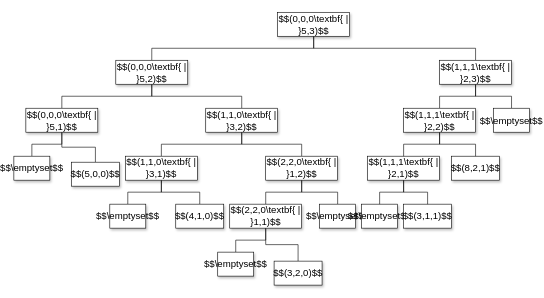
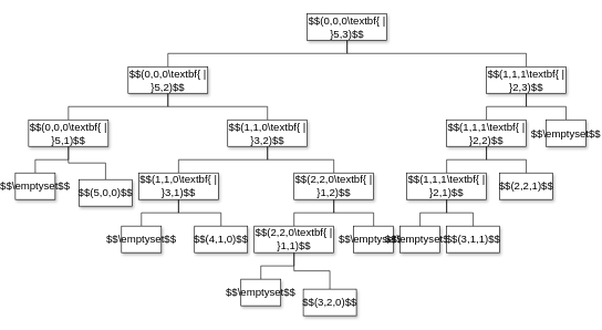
  <mxCell id="0" />
  <mxCell id="1" parent="0" />
  <mxCell id="2" style="edgeStyle=orthogonalEdgeStyle;rounded=0;orthogonalLoop=1;jettySize=auto;html=1;exitX=0.5;exitY=1;exitDx=0;exitDy=0;entryX=0.5;entryY=0;entryDx=0;entryDy=0;fontFamily=Helvetica;fontSize=16;endArrow=none;endFill=0;strokeWidth=1;" parent="1" source="4" target="10" edge="1"><mxGeometry relative="1" as="geometry" /></mxCell>
  <mxCell id="3" style="edgeStyle=orthogonalEdgeStyle;rounded=0;orthogonalLoop=1;jettySize=auto;html=1;exitX=0.5;exitY=1;exitDx=0;exitDy=0;entryX=0.5;entryY=0;entryDx=0;entryDy=0;fontFamily=Helvetica;fontSize=16;endArrow=none;endFill=0;strokeWidth=1;" parent="1" source="4" target="7" edge="1"><mxGeometry relative="1" as="geometry" /></mxCell>
  <mxCell id="4" value="$$(0,0,0\textbf{ | }5,3)$$" style="text;html=1;align=center;verticalAlign=middle;whiteSpace=wrap;rounded=0;shadow=1;glass=0;labelBackgroundColor=none;labelBorderColor=none;fontFamily=Helvetica;fontSize=16;sketch=0;fillColor=default;gradientColor=none;strokeColor=default;" parent="1" vertex="1"><mxGeometry x="460" y="20" width="120" height="40" as="geometry" /></mxCell>
  <mxCell id="5" style="edgeStyle=orthogonalEdgeStyle;rounded=0;orthogonalLoop=1;jettySize=auto;html=1;exitX=0.5;exitY=1;exitDx=0;exitDy=0;entryX=0.5;entryY=0;entryDx=0;entryDy=0;fontFamily=Helvetica;fontSize=16;endArrow=none;endFill=0;strokeWidth=1;" parent="1" source="7" target="13" edge="1"><mxGeometry relative="1" as="geometry" /></mxCell>
  <mxCell id="6" style="edgeStyle=orthogonalEdgeStyle;rounded=0;orthogonalLoop=1;jettySize=auto;html=1;exitX=0.5;exitY=1;exitDx=0;exitDy=0;entryX=0.5;entryY=0;entryDx=0;entryDy=0;fontFamily=Helvetica;fontSize=16;endArrow=none;endFill=0;strokeWidth=1;" parent="1" source="7" target="16" edge="1"><mxGeometry relative="1" as="geometry" /></mxCell>
  <mxCell id="7" value="$$(0,0,0\textbf{ | }5,2)$$" style="text;html=1;strokeColor=default;fillColor=default;align=center;verticalAlign=middle;whiteSpace=wrap;rounded=0;shadow=1;glass=0;labelBackgroundColor=none;labelBorderColor=none;fontFamily=Helvetica;fontSize=16;" parent="1" vertex="1"><mxGeometry x="190" y="100" width="120" height="40" as="geometry" /></mxCell>
  <mxCell id="8" style="edgeStyle=orthogonalEdgeStyle;rounded=0;orthogonalLoop=1;jettySize=auto;html=1;exitX=0.5;exitY=1;exitDx=0;exitDy=0;entryX=0.5;entryY=0;entryDx=0;entryDy=0;fontFamily=Helvetica;fontSize=16;endArrow=none;endFill=0;strokeWidth=1;" parent="1" source="10" target="41" edge="1"><mxGeometry relative="1" as="geometry" /></mxCell>
  <mxCell id="9" style="edgeStyle=orthogonalEdgeStyle;rounded=0;orthogonalLoop=1;jettySize=auto;html=1;exitX=0.5;exitY=1;exitDx=0;exitDy=0;entryX=0.5;entryY=0;entryDx=0;entryDy=0;fontFamily=Helvetica;fontSize=16;endArrow=none;endFill=0;strokeWidth=1;" parent="1" source="10" target="42" edge="1"><mxGeometry relative="1" as="geometry" /></mxCell>
  <mxCell id="10" value="$$(1,1,1\textbf{ | }2,3)$$" style="text;html=1;strokeColor=default;fillColor=default;align=center;verticalAlign=middle;whiteSpace=wrap;rounded=0;shadow=1;glass=0;labelBackgroundColor=none;labelBorderColor=none;fontFamily=Helvetica;fontSize=16;" parent="1" vertex="1"><mxGeometry x="730" y="100" width="120" height="40" as="geometry" /></mxCell>
  <mxCell id="11" style="edgeStyle=orthogonalEdgeStyle;rounded=0;orthogonalLoop=1;jettySize=auto;html=1;exitX=0.5;exitY=1;exitDx=0;exitDy=0;entryX=0.5;entryY=0;entryDx=0;entryDy=0;fontFamily=Helvetica;fontSize=16;endArrow=none;endFill=0;strokeWidth=1;" parent="1" source="13" target="18" edge="1"><mxGeometry relative="1" as="geometry" /></mxCell>
  <mxCell id="12" style="edgeStyle=orthogonalEdgeStyle;rounded=0;orthogonalLoop=1;jettySize=auto;html=1;exitX=0.5;exitY=1;exitDx=0;exitDy=0;entryX=0.5;entryY=0;entryDx=0;entryDy=0;fontFamily=Helvetica;fontSize=16;endArrow=none;endFill=0;strokeWidth=1;" parent="1" source="13" target="17" edge="1"><mxGeometry relative="1" as="geometry" /></mxCell>
  <mxCell id="13" value="$$(0,0,0\textbf{ | }5,1)$$" style="text;html=1;strokeColor=default;fillColor=default;align=center;verticalAlign=middle;whiteSpace=wrap;rounded=0;shadow=1;glass=0;labelBackgroundColor=none;labelBorderColor=none;fontFamily=Helvetica;fontSize=16;" parent="1" vertex="1"><mxGeometry y="180" width="120" height="40" as="geometry" x="40" /></mxCell>
  <mxCell id="14" style="edgeStyle=orthogonalEdgeStyle;rounded=0;orthogonalLoop=1;jettySize=auto;html=1;exitX=0.5;exitY=1;exitDx=0;exitDy=0;entryX=0.5;entryY=0;entryDx=0;entryDy=0;fontFamily=Helvetica;fontSize=16;endArrow=none;endFill=0;strokeWidth=1;" parent="1" source="16" target="21" edge="1"><mxGeometry relative="1" as="geometry" /></mxCell>
  <mxCell id="15" style="edgeStyle=orthogonalEdgeStyle;rounded=0;orthogonalLoop=1;jettySize=auto;html=1;exitX=0.5;exitY=1;exitDx=0;exitDy=0;entryX=0.5;entryY=0;entryDx=0;entryDy=0;fontFamily=Helvetica;fontSize=16;endArrow=none;endFill=0;strokeWidth=1;" parent="1" source="16" target="24" edge="1"><mxGeometry relative="1" as="geometry" /></mxCell>
  <mxCell id="16" value="$$(1,1,0\textbf{ | }3,2)$$" style="text;html=1;strokeColor=default;fillColor=default;align=center;verticalAlign=middle;whiteSpace=wrap;rounded=0;shadow=1;glass=0;labelBackgroundColor=none;labelBorderColor=none;fontFamily=Helvetica;fontSize=16;gradientColor=none;" parent="1" vertex="1"><mxGeometry x="340" y="180" width="120" height="40" as="geometry" /></mxCell>
  <mxCell id="17" value="$$\emptyset$$" style="text;html=1;strokeColor=default;fillColor=default;align=center;verticalAlign=middle;whiteSpace=wrap;rounded=0;shadow=1;glass=0;labelBackgroundColor=none;labelBorderColor=none;fontFamily=Helvetica;fontSize=16;" parent="1" vertex="1"><mxGeometry x="20" y="260" width="60" height="40" as="geometry" /></mxCell>
  <mxCell id="18" value="$$(5,0,0)$$" style="text;html=1;strokeColor=default;fillColor=default;align=center;verticalAlign=middle;whiteSpace=wrap;rounded=0;shadow=1;glass=0;labelBackgroundColor=none;labelBorderColor=none;fontFamily=Helvetica;fontSize=16;" parent="1" vertex="1"><mxGeometry x="116" y="270" width="80" height="40" as="geometry" /></mxCell>
  <mxCell id="19" style="edgeStyle=orthogonalEdgeStyle;rounded=0;orthogonalLoop=1;jettySize=auto;html=1;exitX=0.5;exitY=1;exitDx=0;exitDy=0;entryX=0.5;entryY=0;entryDx=0;entryDy=0;fontFamily=Helvetica;fontSize=16;endArrow=none;endFill=0;strokeWidth=1;" parent="1" source="21" target="25" edge="1"><mxGeometry relative="1" as="geometry" /></mxCell>
  <mxCell id="20" style="edgeStyle=orthogonalEdgeStyle;rounded=0;orthogonalLoop=1;jettySize=auto;html=1;exitX=0.5;exitY=1;exitDx=0;exitDy=0;entryX=0.5;entryY=0;entryDx=0;entryDy=0;fontFamily=Helvetica;fontSize=16;endArrow=none;endFill=0;strokeWidth=1;" parent="1" source="21" target="26" edge="1"><mxGeometry relative="1" as="geometry" /></mxCell>
  <mxCell id="21" value="$$(1,1,0\textbf{ | }3,1)$$" style="text;html=1;strokeColor=default;fillColor=default;align=center;verticalAlign=middle;whiteSpace=wrap;rounded=0;shadow=1;glass=0;labelBackgroundColor=none;labelBorderColor=none;fontFamily=Helvetica;fontSize=16;" parent="1" vertex="1"><mxGeometry x="206" y="260" width="120" height="40" as="geometry" /></mxCell>
  <mxCell id="22" style="edgeStyle=orthogonalEdgeStyle;rounded=0;orthogonalLoop=1;jettySize=auto;html=1;exitX=0.5;exitY=1;exitDx=0;exitDy=0;entryX=0.5;entryY=0;entryDx=0;entryDy=0;fontFamily=Helvetica;fontSize=16;endArrow=none;endFill=0;strokeWidth=1;" parent="1" source="24" target="29" edge="1"><mxGeometry relative="1" as="geometry" /></mxCell>
  <mxCell id="23" style="edgeStyle=orthogonalEdgeStyle;rounded=0;orthogonalLoop=1;jettySize=auto;html=1;exitX=0.5;exitY=1;exitDx=0;exitDy=0;entryX=0.5;entryY=0;entryDx=0;entryDy=0;fontFamily=Helvetica;fontSize=16;endArrow=none;endFill=0;strokeWidth=1;" parent="1" source="24" target="32" edge="1"><mxGeometry relative="1" as="geometry" /></mxCell>
  <mxCell id="24" value="$$(2,2,0\textbf{ | }1,2)$$" style="text;html=1;strokeColor=default;fillColor=default;align=center;verticalAlign=middle;whiteSpace=wrap;rounded=0;shadow=1;glass=0;labelBackgroundColor=none;labelBorderColor=none;fontFamily=Helvetica;fontSize=16;" parent="1" vertex="1"><mxGeometry x="440" y="260" width="120" height="40" as="geometry" /></mxCell>
  <mxCell id="25" value="$$\emptyset$$" style="text;html=1;strokeColor=default;fillColor=default;align=center;verticalAlign=middle;whiteSpace=wrap;rounded=0;shadow=1;glass=0;labelBackgroundColor=none;labelBorderColor=none;fontFamily=Helvetica;fontSize=16;" parent="1" vertex="1"><mxGeometry x="180" y="340" width="60" height="40" as="geometry" /></mxCell>
  <mxCell id="26" value="$$(4,1,0)$$" style="text;html=1;strokeColor=default;fillColor=default;align=center;verticalAlign=middle;whiteSpace=wrap;rounded=0;shadow=1;glass=0;labelBackgroundColor=none;labelBorderColor=none;fontFamily=Helvetica;fontSize=16;" parent="1" vertex="1"><mxGeometry x="290" y="340" width="80" height="40" as="geometry" /></mxCell>
  <mxCell id="27" style="edgeStyle=orthogonalEdgeStyle;rounded=0;orthogonalLoop=1;jettySize=auto;html=1;exitX=0.5;exitY=1;exitDx=0;exitDy=0;entryX=0.5;entryY=0;entryDx=0;entryDy=0;fontFamily=Helvetica;fontSize=16;endArrow=none;endFill=0;strokeWidth=1;" parent="1" source="29" target="30" edge="1"><mxGeometry relative="1" as="geometry" /></mxCell>
  <mxCell id="28" style="edgeStyle=orthogonalEdgeStyle;rounded=0;orthogonalLoop=1;jettySize=auto;html=1;exitX=0.5;exitY=1;exitDx=0;exitDy=0;entryX=0.5;entryY=0;entryDx=0;entryDy=0;fontFamily=Helvetica;fontSize=16;endArrow=none;endFill=0;strokeWidth=1;" parent="1" source="29" target="31" edge="1"><mxGeometry relative="1" as="geometry" /></mxCell>
  <mxCell id="29" value="$$(2,2,0\textbf{ | }1,1)$$" style="text;html=1;strokeColor=default;fillColor=default;align=center;verticalAlign=middle;whiteSpace=wrap;rounded=0;shadow=1;glass=0;labelBackgroundColor=none;labelBorderColor=none;fontFamily=Helvetica;fontSize=16;" parent="1" vertex="1"><mxGeometry x="380" y="340" width="120" height="40" as="geometry" /></mxCell>
  <mxCell id="30" value="$$\emptyset$$" style="text;html=1;strokeColor=default;fillColor=default;align=center;verticalAlign=middle;whiteSpace=wrap;rounded=0;shadow=1;glass=0;labelBackgroundColor=none;labelBorderColor=none;fontFamily=Helvetica;fontSize=16;" parent="1" vertex="1"><mxGeometry x="360" y="420" width="60" height="40" as="geometry" /></mxCell>
  <mxCell id="31" value="$$(3,2,0)$$" style="text;html=1;strokeColor=default;fillColor=default;align=center;verticalAlign=middle;whiteSpace=wrap;rounded=0;shadow=1;glass=0;labelBackgroundColor=none;labelBorderColor=none;fontFamily=Helvetica;fontSize=16;" parent="1" vertex="1"><mxGeometry x="454" y="435" width="80" height="40" as="geometry" /></mxCell>
  <mxCell id="32" value="$$\emptyset$$" style="text;html=1;strokeColor=default;fillColor=default;align=center;verticalAlign=middle;whiteSpace=wrap;rounded=0;shadow=1;glass=0;labelBackgroundColor=none;labelBorderColor=none;fontFamily=Helvetica;fontSize=16;" parent="1" vertex="1"><mxGeometry x="530" y="340" width="60" height="40" as="geometry" /></mxCell>
  <mxCell id="33" value="$$\emptyset$$" style="text;html=1;strokeColor=default;fillColor=default;align=center;verticalAlign=middle;whiteSpace=wrap;rounded=0;shadow=1;glass=0;labelBackgroundColor=none;labelBorderColor=none;fontFamily=Helvetica;fontSize=16;" parent="1" vertex="1"><mxGeometry x="600" y="340" width="60" height="40" as="geometry" /></mxCell>
  <mxCell id="34" value="$$(3,1,1)$$" style="text;html=1;strokeColor=default;fillColor=default;align=center;verticalAlign=middle;whiteSpace=wrap;rounded=0;shadow=1;glass=0;labelBackgroundColor=none;labelBorderColor=none;fontFamily=Helvetica;fontSize=16;" parent="1" vertex="1"><mxGeometry x="670" y="340" width="80" height="40" as="geometry" /></mxCell>
  <mxCell id="35" style="edgeStyle=orthogonalEdgeStyle;rounded=0;orthogonalLoop=1;jettySize=auto;html=1;exitX=0.5;exitY=1;exitDx=0;exitDy=0;entryX=0.5;entryY=0;entryDx=0;entryDy=0;fontFamily=Helvetica;fontSize=16;endArrow=none;endFill=0;strokeWidth=1;" parent="1" source="37" target="33" edge="1"><mxGeometry relative="1" as="geometry" /></mxCell>
  <mxCell id="36" style="edgeStyle=orthogonalEdgeStyle;rounded=0;orthogonalLoop=1;jettySize=auto;html=1;exitX=0.5;exitY=1;exitDx=0;exitDy=0;entryX=0.5;entryY=0;entryDx=0;entryDy=0;fontFamily=Helvetica;fontSize=16;endArrow=none;endFill=0;strokeWidth=1;" parent="1" source="37" target="34" edge="1"><mxGeometry relative="1" as="geometry" /></mxCell>
  <mxCell id="37" value="$$(1,1,1\textbf{ | }2,1)$$" style="text;html=1;strokeColor=default;fillColor=default;align=center;verticalAlign=middle;whiteSpace=wrap;rounded=0;shadow=1;glass=0;labelBackgroundColor=none;labelBorderColor=none;fontFamily=Helvetica;fontSize=16;" parent="1" vertex="1"><mxGeometry x="610" y="260" width="120" height="40" as="geometry" /></mxCell>
- <mxCell id="38" value="$$(8,2,1)$$" style="text;html=1;strokeColor=default;fillColor=default;align=center;verticalAlign=middle;whiteSpace=wrap;rounded=0;shadow=1;glass=0;labelBackgroundColor=none;labelBorderColor=none;fontFamily=Helvetica;fontSize=16;" parent="1" vertex="1"><mxGeometry x="750" y="260" width="80" height="40" as="geometry" /></mxCell>
+ <mxCell id="38" value="$$(2,2,1)$$" style="text;html=1;strokeColor=default;fillColor=default;align=center;verticalAlign=middle;whiteSpace=wrap;rounded=0;shadow=1;glass=0;labelBackgroundColor=none;labelBorderColor=none;fontFamily=Helvetica;fontSize=16;" parent="1" vertex="1"><mxGeometry x="750" y="260" width="80" height="40" as="geometry" /></mxCell>
  <mxCell id="39" style="edgeStyle=orthogonalEdgeStyle;rounded=0;orthogonalLoop=1;jettySize=auto;html=1;exitX=0.5;exitY=1;exitDx=0;exitDy=0;entryX=0.5;entryY=0;entryDx=0;entryDy=0;fontFamily=Helvetica;fontSize=16;endArrow=none;endFill=0;strokeWidth=1;" parent="1" source="41" target="37" edge="1"><mxGeometry relative="1" as="geometry" /></mxCell>
  <mxCell id="40" style="edgeStyle=orthogonalEdgeStyle;rounded=0;orthogonalLoop=1;jettySize=auto;html=1;exitX=0.5;exitY=1;exitDx=0;exitDy=0;entryX=0.5;entryY=0;entryDx=0;entryDy=0;fontFamily=Helvetica;fontSize=16;endArrow=none;endFill=0;strokeWidth=1;" parent="1" source="41" target="38" edge="1"><mxGeometry relative="1" as="geometry" /></mxCell>
  <mxCell id="41" value="$$(1,1,1\textbf{ | }2,2)$$" style="text;html=1;strokeColor=default;fillColor=default;align=center;verticalAlign=middle;whiteSpace=wrap;rounded=0;shadow=1;glass=0;labelBackgroundColor=none;labelBorderColor=none;fontFamily=Helvetica;fontSize=16;" parent="1" vertex="1"><mxGeometry x="670" y="180" width="120" height="40" as="geometry" /></mxCell>
  <mxCell id="42" value="$$\emptyset$$" style="text;html=1;strokeColor=default;fillColor=default;align=center;verticalAlign=middle;whiteSpace=wrap;rounded=0;shadow=1;glass=0;labelBackgroundColor=none;labelBorderColor=none;fontFamily=Helvetica;fontSize=16;" parent="1" vertex="1"><mxGeometry x="820" y="180" width="60" height="40" as="geometry" /></mxCell>
